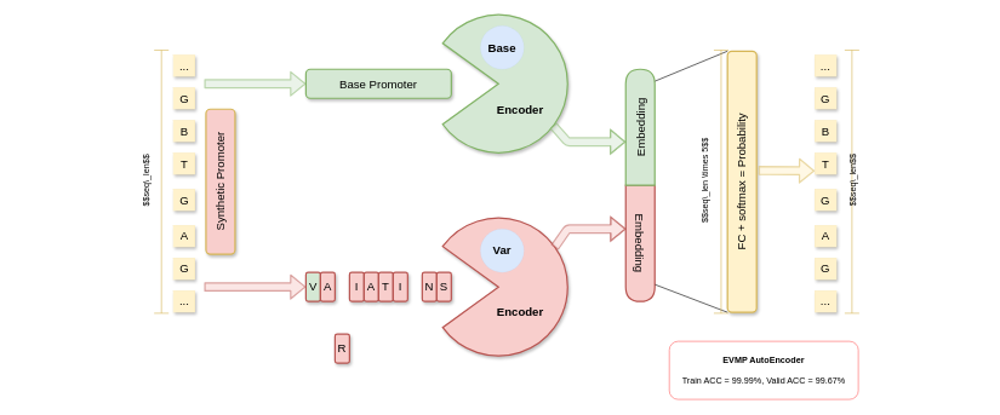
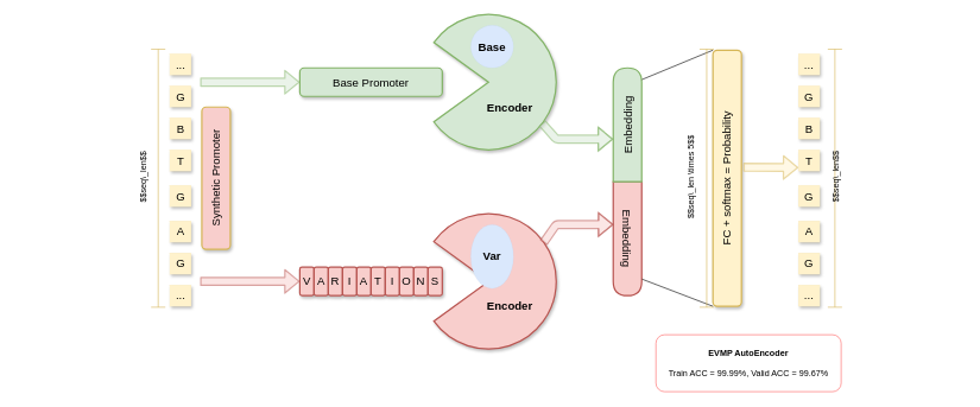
  <mxCell id="0" />
  <mxCell id="1" parent="0" />
  <mxCell id="2" value="" style="shape=flexArrow;endArrow=classic;html=1;rounded=1;fontSize=16;fillColor=#d5e8d4;strokeColor=#82b366;shadow=0;opacity=50;strokeWidth=2;entryX=0;entryY=0.5;entryDx=0;entryDy=0;" parent="1" target="4" edge="1"><mxGeometry width="50" height="50" relative="1" as="geometry"><mxPoint x="280" y="115" as="sourcePoint" /><mxPoint x="420" y="75" as="targetPoint" /><Array as="points"><mxPoint x="280" y="115" /></Array></mxGeometry></mxCell>
  <mxCell id="3" value="" style="shape=flexArrow;endArrow=classic;html=1;rounded=1;shadow=0;fontSize=16;fillColor=#f8cecc;strokeColor=#b85450;opacity=50;strokeWidth=2;entryX=0;entryY=0.5;entryDx=0;entryDy=0;" parent="1" target="5" edge="1"><mxGeometry width="50" height="50" relative="1" as="geometry"><mxPoint x="280" y="395" as="sourcePoint" /><mxPoint x="420" y="435" as="targetPoint" /><Array as="points"><mxPoint x="280" y="395" /></Array></mxGeometry></mxCell>
  <mxCell id="4" value="&lt;font style=&quot;font-size: 16px;&quot;&gt;Base Promoter&lt;/font&gt;" style="rounded=1;whiteSpace=wrap;html=1;fillColor=#d5e8d4;strokeColor=#82b366;shadow=1;glass=0;strokeWidth=2;" parent="1" vertex="1"><mxGeometry x="420" y="95" width="200" height="40" as="geometry" /></mxCell>
- <mxCell id="5" value="&lt;font style=&quot;font-size: 16px;&quot;&gt;V&lt;/font&gt;" style="rounded=1;whiteSpace=wrap;html=1;fillColor=#d5e8d4;strokeColor=#b85450;shadow=1;glass=0;fontSize=16;sketch=0;strokeWidth=2;" parent="1" vertex="1"><mxGeometry x="420" y="375" width="20" height="40" as="geometry" /></mxCell>
+ <mxCell id="5" value="&lt;font style=&quot;font-size: 16px;&quot;&gt;V&lt;/font&gt;" style="rounded=1;whiteSpace=wrap;html=1;fillColor=#f8cecc;strokeColor=#b85450;shadow=1;glass=0;fontSize=16;sketch=0;strokeWidth=2;" parent="1" vertex="1"><mxGeometry x="420" y="375" width="20" height="40" as="geometry" /></mxCell>
  <mxCell id="6" value="A" style="rounded=1;whiteSpace=wrap;html=1;fillColor=#f8cecc;strokeColor=#b85450;shadow=1;glass=0;fontSize=16;sketch=0;strokeWidth=2;" parent="1" vertex="1"><mxGeometry x="440" y="375" width="20" height="40" as="geometry" /></mxCell>
- <mxCell id="7" value="R" style="rounded=1;fillColor=#f8cecc;strokeColor=#b85450;shadow=1;glass=0;fontSize=16;whiteSpace=wrap;html=1;labelBackgroundColor=none;labelBorderColor=none;sketch=0;strokeWidth=2;" parent="1" vertex="1"><mxGeometry x="460" y="460" width="20" height="40" as="geometry" /></mxCell>
+ <mxCell id="7" value="R" style="rounded=1;fillColor=#f8cecc;strokeColor=#b85450;shadow=1;glass=0;fontSize=16;whiteSpace=wrap;html=1;labelBackgroundColor=none;labelBorderColor=none;sketch=0;strokeWidth=2;" parent="1" vertex="1"><mxGeometry x="460" y="375" width="20" height="40" as="geometry" /></mxCell>
  <mxCell id="8" value="I" style="rounded=1;fillColor=#f8cecc;strokeColor=#b85450;shadow=1;glass=0;fontSize=16;whiteSpace=wrap;html=1;labelBackgroundColor=none;labelBorderColor=none;sketch=0;strokeWidth=2;" parent="1" vertex="1"><mxGeometry x="480" y="375" width="20" height="40" as="geometry" /></mxCell>
  <mxCell id="9" value="A" style="rounded=1;fillColor=#f8cecc;strokeColor=#b85450;shadow=1;glass=0;fontSize=16;whiteSpace=wrap;html=1;labelBackgroundColor=none;labelBorderColor=none;sketch=0;strokeWidth=2;" parent="1" vertex="1"><mxGeometry x="500" y="375" width="20" height="40" as="geometry" /></mxCell>
  <mxCell id="10" value="T" style="rounded=1;fillColor=#f8cecc;strokeColor=#b85450;shadow=1;glass=0;fontSize=16;whiteSpace=wrap;html=1;labelBackgroundColor=none;labelBorderColor=none;sketch=0;strokeWidth=2;" parent="1" vertex="1"><mxGeometry x="520" y="375" width="20" height="40" as="geometry" /></mxCell>
  <mxCell id="11" value="I" style="rounded=1;fillColor=#f8cecc;strokeColor=#b85450;shadow=1;glass=0;fontSize=16;whiteSpace=wrap;html=1;labelBackgroundColor=none;labelBorderColor=none;sketch=0;strokeWidth=2;" parent="1" vertex="1"><mxGeometry x="540" y="375" width="20" height="40" as="geometry" /></mxCell>
+ <mxCell id="12" value="O" style="rounded=1;fillColor=#f8cecc;strokeColor=#b85450;shadow=1;glass=0;fontSize=16;whiteSpace=wrap;html=1;labelBackgroundColor=none;labelBorderColor=none;sketch=0;strokeWidth=2;" parent="1" vertex="1"><mxGeometry x="560" y="375" width="20" height="40" as="geometry" /></mxCell>
  <mxCell id="13" value="N" style="rounded=1;whiteSpace=wrap;html=1;fillColor=#f8cecc;strokeColor=#b85450;shadow=1;glass=0;fontSize=16;sketch=0;strokeWidth=2;" parent="1" vertex="1"><mxGeometry x="580" y="375" width="20" height="40" as="geometry" /></mxCell>
  <mxCell id="14" value="S" style="rounded=1;whiteSpace=wrap;html=1;fillColor=#f8cecc;strokeColor=#b85450;shadow=1;glass=0;fontSize=16;sketch=0;strokeWidth=2;" parent="1" vertex="1"><mxGeometry x="600" y="375" width="20" height="40" as="geometry" /></mxCell>
  <mxCell id="15" value="" style="verticalLabelPosition=bottom;verticalAlign=top;html=1;shape=mxgraph.basic.pie;startAngle=0.10;endAngle=0.90;shadow=1;glass=1;labelBackgroundColor=none;labelBorderColor=none;sketch=0;fontSize=16;rotation=-90;fillColor=#d5e8d4;strokeColor=#82b366;strokeWidth=2;" parent="1" vertex="1"><mxGeometry x="590" y="20" width="190" height="190" as="geometry" /></mxCell>
  <mxCell id="16" value="&lt;b&gt;Encoder&lt;/b&gt;" style="text;html=1;strokeColor=none;fillColor=none;align=center;verticalAlign=middle;whiteSpace=wrap;rounded=0;shadow=1;glass=1;labelBackgroundColor=none;labelBorderColor=none;sketch=0;fontSize=16;" parent="1" vertex="1"><mxGeometry x="685" y="135" width="60" height="30" as="geometry" /></mxCell>
  <mxCell id="17" value="&lt;font face=&quot;Helvetica&quot;&gt;&lt;b&gt;Base&lt;/b&gt;&lt;/font&gt;" style="ellipse;whiteSpace=wrap;html=1;aspect=fixed;shadow=0;glass=1;labelBackgroundColor=none;labelBorderColor=none;sketch=0;fontFamily=Comic Sans MS;fontSize=16;fillColor=#dae8fc;strokeColor=#6c8ebf;strokeWidth=0;" parent="1" vertex="1"><mxGeometry x="660" y="35" width="60" height="60" as="geometry" /></mxCell>
  <mxCell id="18" value="" style="verticalLabelPosition=bottom;verticalAlign=top;html=1;shape=mxgraph.basic.pie;startAngle=0.10;endAngle=0.90;shadow=1;glass=1;labelBackgroundColor=none;labelBorderColor=none;sketch=0;fontSize=16;rotation=-90;fillColor=#f8cecc;strokeColor=#b85450;strokeWidth=2;" parent="1" vertex="1"><mxGeometry x="590" y="300" width="190" height="190" as="geometry" /></mxCell>
  <mxCell id="19" value="&lt;b&gt;Encoder&lt;/b&gt;" style="text;html=1;strokeColor=none;fillColor=none;align=center;verticalAlign=middle;whiteSpace=wrap;rounded=0;shadow=1;glass=1;labelBackgroundColor=none;labelBorderColor=none;sketch=0;fontSize=16;" parent="1" vertex="1"><mxGeometry x="685" y="415" width="60" height="30" as="geometry" /></mxCell>
- <mxCell id="20" value="&lt;font face=&quot;Helvetica&quot;&gt;&lt;b&gt;Var&lt;/b&gt;&lt;/font&gt;" style="ellipse;whiteSpace=wrap;html=1;aspect=fixed;shadow=0;glass=1;labelBackgroundColor=none;labelBorderColor=none;sketch=0;fontFamily=Comic Sans MS;fontSize=16;fillColor=#dae8fc;strokeColor=#6c8ebf;strokeWidth=0;" parent="1" vertex="1"><mxGeometry x="660" y="315" width="60" height="60" as="geometry" /></mxCell>
+ <mxCell id="20" value="&lt;font face=&quot;Helvetica&quot;&gt;&lt;b&gt;Var&lt;/b&gt;&lt;/font&gt;" style="ellipse;whiteSpace=wrap;html=1;aspect=fixed;shadow=0;glass=1;labelBackgroundColor=none;labelBorderColor=none;sketch=0;fontFamily=Comic Sans MS;fontSize=16;fillColor=#dae8fc;strokeColor=#6c8ebf;strokeWidth=0;" parent="1" vertex="1"><mxGeometry x="660" y="315" width="60" height="90" as="geometry" /></mxCell>
  <mxCell id="21" value="Embedding" style="shape=delay;whiteSpace=wrap;html=1;shadow=0;glass=1;labelBackgroundColor=none;labelBorderColor=none;sketch=0;fontFamily=Helvetica;fontSize=16;fillColor=#f8cecc;rotation=90;strokeWidth=2;strokeColor=#b85450;" parent="1" vertex="1"><mxGeometry x="800" y="315" width="160" height="40" as="geometry" /></mxCell>
  <mxCell id="22" value="Embedding" style="shape=delay;whiteSpace=wrap;html=1;shadow=0;glass=1;labelBackgroundColor=none;labelBorderColor=none;sketch=0;fontFamily=Helvetica;fontSize=16;fillColor=#d5e8d4;rotation=-90;strokeWidth=2;strokeColor=#82b366;" parent="1" vertex="1"><mxGeometry x="800" y="155" width="160" height="40" as="geometry" /></mxCell>
  <mxCell id="23" value="" style="shape=flexArrow;endArrow=classic;html=1;rounded=1;shadow=0;fontFamily=Helvetica;fontSize=16;strokeWidth=2;fillColor=#d5e8d4;strokeColor=#82b366;opacity=50;exitX=0.197;exitY=0.896;exitDx=0;exitDy=0;exitPerimeter=0;" parent="1" source="15" edge="1"><mxGeometry width="50" height="50" relative="1" as="geometry"><mxPoint x="740" y="225" as="sourcePoint" /><mxPoint x="860" y="195" as="targetPoint" /><Array as="points"><mxPoint x="780" y="195" /></Array></mxGeometry></mxCell>
  <mxCell id="24" value="" style="shape=flexArrow;endArrow=classic;html=1;rounded=1;shadow=0;fontFamily=Helvetica;fontSize=16;strokeWidth=2;opacity=50;entryX=0.376;entryY=0.992;entryDx=0;entryDy=0;entryPerimeter=0;exitX=0.786;exitY=0.906;exitDx=0;exitDy=0;exitPerimeter=0;fillColor=#f8cecc;strokeColor=#b85450;" parent="1" source="18" target="21" edge="1"><mxGeometry width="50" height="50" relative="1" as="geometry"><mxPoint x="730" y="325" as="sourcePoint" /><mxPoint x="550" y="225" as="targetPoint" /><Array as="points"><mxPoint x="780" y="315" /></Array></mxGeometry></mxCell>
  <mxCell id="25" value="FC + softmax = Probability" style="rounded=1;whiteSpace=wrap;html=1;shadow=1;glass=0;labelBackgroundColor=none;labelBorderColor=none;sketch=0;fontFamily=Helvetica;fontSize=16;strokeWidth=2;fillColor=#fff2cc;strokeColor=#d6b656;rotation=-90;" parent="1" vertex="1"><mxGeometry x="840" y="230" width="360" height="40" as="geometry" /></mxCell>
  <mxCell id="26" value="" style="endArrow=none;html=1;rounded=0;entryX=1;entryY=0;entryDx=0;entryDy=0;exitX=0.898;exitY=1.01;exitDx=0;exitDy=0;exitPerimeter=0;" parent="1" source="22" target="25" edge="1"><mxGeometry width="50" height="50" relative="1" as="geometry"><mxPoint x="1040" y="150" as="sourcePoint" /><mxPoint x="900" y="260" as="targetPoint" /></mxGeometry></mxCell>
  <mxCell id="27" value="" style="endArrow=none;html=1;rounded=0;entryX=0;entryY=0;entryDx=0;entryDy=0;exitX=0.855;exitY=-0.01;exitDx=0;exitDy=0;exitPerimeter=0;" parent="1" source="21" target="25" edge="1"><mxGeometry width="50" height="50" relative="1" as="geometry"><mxPoint x="1040" y="350" as="sourcePoint" /><mxPoint x="900" y="260" as="targetPoint" /></mxGeometry></mxCell>
  <mxCell id="28" value="" style="shape=flexArrow;endArrow=classic;html=1;rounded=1;shadow=0;fontFamily=Helvetica;fontSize=16;strokeWidth=2;opacity=50;exitX=0.543;exitY=1.063;exitDx=0;exitDy=0;fillColor=#fff2cc;strokeColor=#d6b656;exitPerimeter=0;" parent="1" source="25" edge="1"><mxGeometry width="50" height="50" relative="1" as="geometry"><mxPoint x="1080" y="235" as="sourcePoint" /><mxPoint x="1120" y="235" as="targetPoint" /></mxGeometry></mxCell>
  <mxCell id="29" value="" style="shape=crossbar;whiteSpace=wrap;html=1;rounded=1;fontSize=20;fillColor=#fff2cc;strokeColor=#d6b656;rotation=-90;" parent="1" vertex="1"><mxGeometry x="810" y="240" width="362.5" height="20" as="geometry" /></mxCell>
  <mxCell id="30" value="&amp;nbsp;$$seq\_len \times 5$$" style="text;html=1;strokeColor=none;fillColor=none;align=center;verticalAlign=middle;whiteSpace=wrap;rounded=0;rotation=-90;" parent="1" vertex="1"><mxGeometry x="790" y="235" width="360" height="30" as="geometry" /></mxCell>
  <mxCell id="31" value="..." style="rounded=0;whiteSpace=wrap;html=1;strokeWidth=0;fillColor=#fff2cc;strokeColor=#d6b656;fontSize=16;shadow=1;" parent="1" vertex="1"><mxGeometry x="1120" y="75" width="30" height="30" as="geometry" /></mxCell>
  <mxCell id="32" value="G" style="rounded=0;whiteSpace=wrap;html=1;strokeWidth=0;fillColor=#fff2cc;strokeColor=#d6b656;fontSize=16;shadow=1;" parent="1" vertex="1"><mxGeometry x="1120" y="120" width="30" height="30" as="geometry" /></mxCell>
  <mxCell id="33" value="B" style="rounded=0;whiteSpace=wrap;html=1;strokeWidth=0;fillColor=#fff2cc;strokeColor=#d6b656;fontSize=16;shadow=1;" parent="1" vertex="1"><mxGeometry x="1120" y="165" width="30" height="30" as="geometry" /></mxCell>
  <mxCell id="34" value="T" style="rounded=0;whiteSpace=wrap;html=1;strokeWidth=0;fillColor=#fff2cc;strokeColor=#d6b656;fontSize=16;shadow=1;" parent="1" vertex="1"><mxGeometry x="1120" y="210" width="30" height="30" as="geometry" /></mxCell>
  <mxCell id="35" value="G" style="rounded=0;whiteSpace=wrap;html=1;strokeWidth=0;fillColor=#fff2cc;strokeColor=#d6b656;fontSize=16;shadow=1;" parent="1" vertex="1"><mxGeometry x="1120" y="260" width="30" height="30" as="geometry" /></mxCell>
  <mxCell id="36" value="A" style="rounded=0;whiteSpace=wrap;html=1;strokeWidth=0;fillColor=#fff2cc;strokeColor=#d6b656;fontSize=16;shadow=1;" parent="1" vertex="1"><mxGeometry x="1120" y="310" width="30" height="30" as="geometry" /></mxCell>
  <mxCell id="37" value="G" style="rounded=0;whiteSpace=wrap;html=1;strokeWidth=0;fillColor=#fff2cc;strokeColor=#d6b656;fontSize=16;shadow=1;" parent="1" vertex="1"><mxGeometry x="1120" y="355" width="30" height="30" as="geometry" /></mxCell>
  <mxCell id="38" value="..." style="rounded=0;whiteSpace=wrap;html=1;strokeWidth=0;fillColor=#fff2cc;strokeColor=#d6b656;fontSize=16;shadow=1;" parent="1" vertex="1"><mxGeometry x="1120" y="400" width="30" height="30" as="geometry" /></mxCell>
  <mxCell id="39" value="" style="shape=crossbar;whiteSpace=wrap;html=1;rounded=1;fontSize=20;fillColor=#fff2cc;strokeColor=#d6b656;rotation=-90;" parent="1" vertex="1"><mxGeometry x="990" y="240" width="362.5" height="20" as="geometry" /></mxCell>
  <mxCell id="40" value="&amp;nbsp;$$seq\_len$$" style="text;html=1;strokeColor=none;fillColor=none;align=center;verticalAlign=middle;whiteSpace=wrap;rounded=0;rotation=-90;" parent="1" vertex="1"><mxGeometry x="992.5" y="235" width="360" height="30" as="geometry" /></mxCell>
  <mxCell id="41" value="&lt;b&gt;EVMP AutoEncoder&lt;/b&gt;&lt;br&gt;&lt;br&gt;Train ACC =&amp;nbsp;99.99%, Valid ACC = 99.67%" style="rounded=1;whiteSpace=wrap;html=1;strokeColor=#FF6666;" parent="1" vertex="1"><mxGeometry x="920" y="470" width="260" height="80" as="geometry" /></mxCell>
  <mxCell id="42" value="..." style="rounded=0;whiteSpace=wrap;html=1;strokeWidth=0;fillColor=#fff2cc;strokeColor=#d6b656;fontSize=16;shadow=1;" vertex="1" parent="1"><mxGeometry x="237.5" y="75" width="30" height="30" as="geometry" /></mxCell>
  <mxCell id="43" value="G" style="rounded=0;whiteSpace=wrap;html=1;strokeWidth=0;fillColor=#fff2cc;strokeColor=#d6b656;fontSize=16;shadow=1;" vertex="1" parent="1"><mxGeometry x="237.5" y="120" width="30" height="30" as="geometry" /></mxCell>
  <mxCell id="44" value="B" style="rounded=0;whiteSpace=wrap;html=1;strokeWidth=0;fillColor=#fff2cc;strokeColor=#d6b656;fontSize=16;shadow=1;" vertex="1" parent="1"><mxGeometry x="237.5" y="165" width="30" height="30" as="geometry" /></mxCell>
  <mxCell id="45" value="T" style="rounded=0;whiteSpace=wrap;html=1;strokeWidth=0;fillColor=#fff2cc;strokeColor=#d6b656;fontSize=16;shadow=1;" vertex="1" parent="1"><mxGeometry x="237.5" y="210" width="30" height="30" as="geometry" /></mxCell>
  <mxCell id="46" value="G" style="rounded=0;whiteSpace=wrap;html=1;strokeWidth=0;fillColor=#fff2cc;strokeColor=#d6b656;fontSize=16;shadow=1;" vertex="1" parent="1"><mxGeometry x="237.5" y="260" width="30" height="30" as="geometry" /></mxCell>
  <mxCell id="47" value="A" style="rounded=0;whiteSpace=wrap;html=1;strokeWidth=0;fillColor=#fff2cc;strokeColor=#d6b656;fontSize=16;shadow=1;" vertex="1" parent="1"><mxGeometry x="237.5" y="310" width="30" height="30" as="geometry" /></mxCell>
  <mxCell id="48" value="G" style="rounded=0;whiteSpace=wrap;html=1;strokeWidth=0;fillColor=#fff2cc;strokeColor=#d6b656;fontSize=16;shadow=1;" vertex="1" parent="1"><mxGeometry x="237.5" y="355" width="30" height="30" as="geometry" /></mxCell>
  <mxCell id="49" value="..." style="rounded=0;whiteSpace=wrap;html=1;strokeWidth=0;fillColor=#fff2cc;strokeColor=#d6b656;fontSize=16;shadow=1;" vertex="1" parent="1"><mxGeometry x="237.5" y="400" width="30" height="30" as="geometry" /></mxCell>
  <mxCell id="50" value="" style="shape=crossbar;whiteSpace=wrap;html=1;rounded=1;fontSize=20;fillColor=#fff2cc;strokeColor=#d6b656;rotation=-90;" vertex="1" parent="1"><mxGeometry x="40" y="240" width="362.5" height="20" as="geometry" /></mxCell>
  <mxCell id="51" value="&amp;nbsp;$$seq\_len$$" style="text;html=1;strokeColor=none;fillColor=none;align=center;verticalAlign=middle;whiteSpace=wrap;rounded=0;rotation=-90;" vertex="1" parent="1"><mxGeometry x="20" y="235" width="360" height="30" as="geometry" /></mxCell>
  <mxCell id="52" value="&lt;font style=&quot;font-size: 16px;&quot;&gt;Synthetic Promoter&lt;/font&gt;" style="rounded=1;whiteSpace=wrap;html=1;fillColor=#f8cecc;strokeColor=#d6b656;shadow=1;glass=0;strokeWidth=2;rotation=-90;" vertex="1" parent="1"><mxGeometry x="202.5" y="230" width="200" height="40" as="geometry" /></mxCell>
